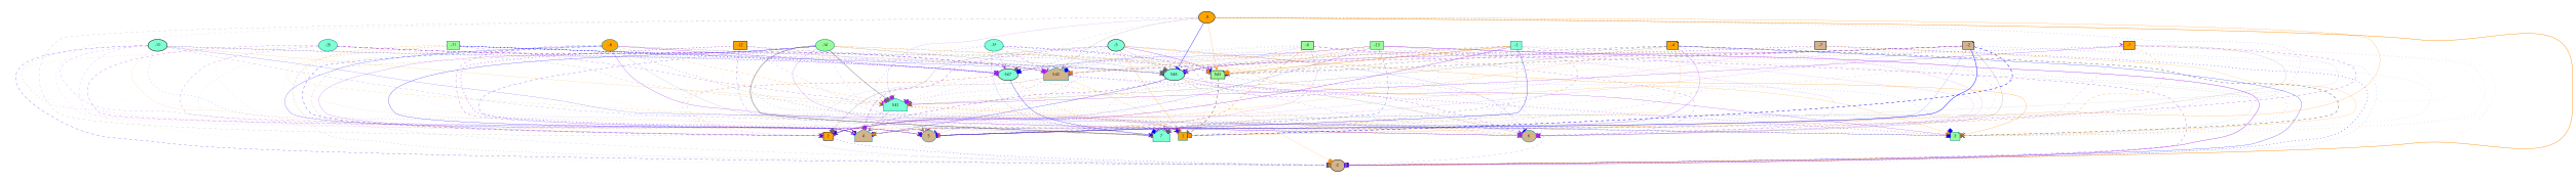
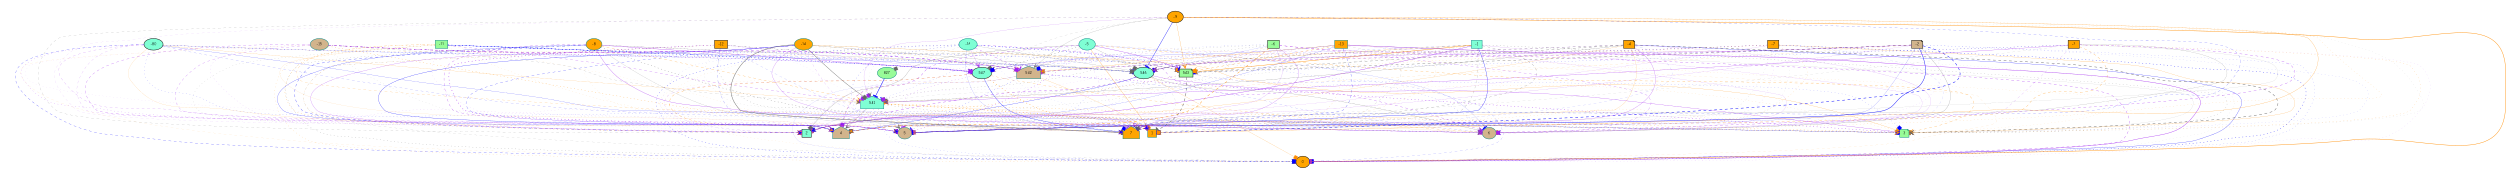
  digraph {
    fontname="Comic Neue"
    node [color=teal fillcolor=aquamarine fontname="Comic Neue" fontsize=9 shape=ellipse style=filled]
    edge [arrowhead=vee color=purple fontname="Comic Neue" style=dotted]
    -1 [height=0.2 shape=box width=0.2]
-   0 [color=black fillcolor=tan height=0.2 width=0.2]
+   0 [color=black fillcolor=orange height=0.2 width=0.2]
    1 [fillcolor=orange height=0.2 shape=box width=0.2]
-   2 [color=black fillcolor=orange height=0.2 shape=note width=0.2]
+   2 [color=black height=0.2 shape=note width=0.2]
    3 [fillcolor=palegreen height=0.2 shape=note width=0.2]
    4 [fillcolor=tan height=0.2 shape=house width=0.2]
    5 [fillcolor=tan height=0.2 width=0.2]
    6 [fillcolor=tan height=0.2 width=0.2]
-   7 [height=0.2 shape=house width=0.2]
+   7 [fillcolor=orange height=0.2 shape=house width=0.2]
    546 [color=black height=0.2 width=0.2]
    547 [color=black height=0.2 width=0.2]
    541 [height=0.2 shape=house width=0.2]
    542 [fillcolor=tan height=0.2 shape=house width=0.2]
    543 [color=black fillcolor=palegreen height=0.2 shape=note width=0.2]
    -2 [color=black fillcolor=tan height=0.2 shape=note width=0.2]
    -3 [color=black fillcolor=orange height=0.2 shape=box width=0.2]
    -4 [color=black fillcolor=orange height=0.2 shape=note width=0.2]
-   -5 [color=black height=0.2 width=0.2]
+   -5 [height=0.2 width=0.2]
    -6 [color=black fillcolor=palegreen height=0.2 shape=box width=0.2]
-   -7 [color=black fillcolor=tan height=0.2 shape=box width=0.2]
+   -7 [color=black fillcolor=orange height=0.2 shape=box width=0.2]
    -8 [fillcolor=orange height=0.2 width=0.2]
    -9 [color=black fillcolor=orange height=0.2 width=0.2]
-   -10 [color=black height=0.2 width=0.2]
+   -10 [color=black height=0.2 width=0.2 label=-80]
    -11 [fillcolor=palegreen height=0.2 shape=box width=0.2]
    -12 [color=black fillcolor=orange height=0.2 shape=box width=0.2]
-   -13 [fillcolor=palegreen height=0.2 shape=box width=0.2]
-   -14 [fillcolor=palegreen height=0.2 width=0.2]
-   -15 [height=0.2 width=0.2]
+   -13 [fillcolor=orange height=0.2 shape=box width=0.2]
+   -14 [fillcolor=orange height=0.2 width=0.2]
+   -15 [fillcolor=tan height=0.2 width=0.2]
    -16 [height=0.2 width=0.2]
+   827 [fillcolor=palegreen height=0.2 width=0.2]
    -1 -> 0 [arrowhead=tee color=gray40 penwidth=0.1395274160320672]
    -1 -> 1 [arrowhead=box color=gray40 penwidth=0.43029900165295154 style=dashed]
    -1 -> 2 [arrowhead=tee penwidth=0.6456986891611401 style=bold]
    -1 -> 3 [arrowhead=tee color=gray40 penwidth=0.4127553744654061]
    -1 -> 4 [arrowhead=box color=gray40 penwidth=0.344833543595913 style=dashed]
    -1 -> 5 [arrowhead=tee color=blue penwidth=0.6115840534333153 style=bold]
    -1 -> 6 [arrowhead=tee penwidth=0.18289114141750573 style=bold]
    -1 -> 7 [arrowhead=tee color=darkorange penwidth=0.19178486356809038]
    -1 -> 546 [arrowhead=box color=darkorange penwidth=0.22412924489958955 style=bold]
    -1 -> 547 [arrowhead=box color=blue penwidth=0.1969687967311636 style=dashed]
    -1 -> 541 [arrowhead=box color=gray40 penwidth=0.2671119677492837]
    -1 -> 542 [arrowhead=box color=gray40 penwidth=0.44933456110818026 style=dashed]
    -1 -> 543 [arrowhead=box color=darkorange penwidth=0.8659445679528579 style=bold]
    546 -> 0 [arrowhead=box color=darkorange penwidth=0.2989217185181515 style=bold]
    546 -> 1 [arrowhead=tee color=gray40 penwidth=0.1612995230116283 style=dashed]
    546 -> 2 [arrowhead=tee penwidth=0.6712412795632031 style=dashed]
    546 -> 3 [arrowhead=box penwidth=0.46992699886304634 style=bold]
    546 -> 4 [arrowhead=box color=blue penwidth=0.4696247315257046 style=bold]
    546 -> 6 [color=gray40 penwidth=0.35750865505957496 style=bold]
    546 -> 7 [penwidth=0.22617006327475087]
    546 -> 541 [arrowhead=box color=gray40 penwidth=0.14583978708122752 style=dashed]
    547 -> 0 [arrowhead=box color=darkorange penwidth=0.1637005798373004]
    547 -> 1 [color=darkorange penwidth=0.9319733700019658]
    547 -> 2 [arrowhead=tee penwidth=0.23142940200938922 style=dashed]
    547 -> 4 [arrowhead=tee color=darkorange penwidth=0.5283795914398212 style=dashed]
    547 -> 5 [arrowhead=tee penwidth=0.4198414410147334]
    547 -> 6 [arrowhead=tee color=darkorange penwidth=0.39553095092764234 style=dashed]
    547 -> 7 [arrowhead=tee color=blue penwidth=0.579330281907458 style=bold]
    541 -> 0 [color=blue penwidth=0.23562118264643162]
    541 -> 1 [color=darkorange penwidth=1.0174923854239073]
    541 -> 2 [arrowhead=box color=blue penwidth=0.13180135506253798 style=bold]
    541 -> 3 [color=darkorange penwidth=0.5470080789603458]
    541 -> 4 [color=gray40 penwidth=0.3830174749474796 style=bold]
    541 -> 5 [color=gray40 penwidth=0.5013569278557777]
    541 -> 6 [color=darkorange penwidth=0.15373589166815438 style=bold]
    541 -> 7 [arrowhead=tee color=gray40 penwidth=0.43038208674762013]
    542 -> 0 [arrowhead=box color=blue penwidth=0.1129961127637179 style=bold]
    542 -> 1 [color=darkorange penwidth=0.27818469532093937 style=bold]
    542 -> 2 [arrowhead=tee penwidth=0.16716836577512212 style=dashed]
    542 -> 3 [arrowhead=tee penwidth=0.8382706984389313]
    542 -> 4 [arrowhead=tee color=darkorange penwidth=0.25875015245608346 style=dashed]
    542 -> 5 [arrowhead=tee color=blue penwidth=0.4149099521237781]
    542 -> 6 [color=blue penwidth=0.22224406103840505 style=dashed]
    542 -> 7 [arrowhead=box color=blue penwidth=0.10423222085007805]
    543 -> 0 [arrowhead=box color=blue penwidth=0.21869875203094674 style=dashed]
    543 -> 1 [arrowhead=tee color=gray40 penwidth=1.1389629376573733 style=dashed]
    543 -> 2 [arrowhead=tee color=darkorange penwidth=0.47093012648077337]
    543 -> 3 [arrowhead=box color=darkorange penwidth=0.22310286366369136]
    543 -> 4 [color=blue penwidth=0.2735089052118461]
    543 -> 5 [arrowhead=box color=blue penwidth=0.16096194986948825]
    543 -> 6 [arrowhead=tee color=blue penwidth=0.27568633433622847]
    543 -> 7 [arrowhead=tee color=gray40 penwidth=0.1298108981536224]
    -2 -> 0 [arrowhead=tee color=blue penwidth=0.26261825797573357]
    -2 -> 1 [arrowhead=box color=blue penwidth=1.0124463170296625 style=dashed]
    -2 -> 2 [penwidth=0.2008520640497722 style=bold]
    -2 -> 3 [color=blue penwidth=0.17745868282514154]
    -2 -> 4 [arrowhead=tee color=blue penwidth=0.23313381183842521 style=bold]
    -2 -> 5 [arrowhead=tee color=blue penwidth=0.9063372570666838 style=bold]
    -2 -> 6 [arrowhead=box color=gray40 penwidth=0.37666176692641984 style=bold]
    -2 -> 7 [penwidth=0.175319710759847]
    -2 -> 546 [arrowhead=box penwidth=0.42599337555669725 style=bold]
    -2 -> 547 [color=darkorange penwidth=0.15806999212518413 style=dashed]
    -2 -> 541 [arrowhead=box color=darkorange penwidth=0.19351742886036566 style=dashed]
    -2 -> 542 [arrowhead=tee penwidth=0.6234080895711359 style=dashed]
    -2 -> 543 [color=gray40 penwidth=0.7453619070205489 style=dashed]
    -3 -> 0 [arrowhead=tee penwidth=0.1669252828524876]
    -3 -> 1 [color=gray40 penwidth=0.14383105984459704 style=bold]
    -3 -> 2 [arrowhead=tee color=gray40 penwidth=0.1631051465310448 style=dashed]
    -3 -> 3 [color=darkorange penwidth=0.3408990107645109]
    -3 -> 4 [arrowhead=tee penwidth=0.24730755716275296 style=dashed]
    -3 -> 5 [arrowhead=box color=darkorange penwidth=0.49278718203234584 style=dashed]
    -3 -> 6 [penwidth=0.5599507657008778 style=dashed]
    -3 -> 7 [color=gray40 penwidth=0.2702394322691608 style=bold]
    -3 -> 546 [arrowhead=tee color=blue penwidth=0.23674575287228]
    -3 -> 547 [color=blue penwidth=0.10928621250053916 style=dashed]
    -3 -> 541 [penwidth=0.48980336067885166 style=bold]
    -3 -> 542 [arrowhead=box color=darkorange penwidth=0.14217481715380825]
    -3 -> 543 [arrowhead=box color=blue penwidth=0.3326173575890511]
    -4 -> 0 [arrowhead=tee color=blue penwidth=0.4671285399016003 style=bold]
    -4 -> 1 [arrowhead=box color=blue penwidth=0.1602673163474302 style=dashed]
    -4 -> 2 [arrowhead=tee color=darkorange penwidth=0.26275848667961854 style=bold]
    -4 -> 3 [color=gray40 penwidth=0.9838315555739984 style=dashed]
    -4 -> 4 [arrowhead=tee color=blue penwidth=0.10790009280985441]
    -4 -> 5 [arrowhead=tee color=darkorange penwidth=0.2659280431731216 style=bold]
    -4 -> 6 [arrowhead=tee penwidth=0.199485304925911 style=bold]
    -4 -> 7 [penwidth=0.41857278688162736 style=bold]
    -4 -> 546 [color=gray40 penwidth=0.5090824488104724 style=dashed]
    -4 -> 547 [arrowhead=box penwidth=0.2346068336654846 style=dashed]
    -4 -> 541 [color=gray40 penwidth=0.3497425653776651 style=bold]
    -4 -> 542 [color=blue penwidth=0.10887886160018168 style=dashed]
    -4 -> 543 [color=gray40 penwidth=0.6357409141745934 style=dashed]
    -5 -> 0 [arrowhead=tee color=darkorange penwidth=0.13974976638668246 style=dashed]
    -5 -> 1 [arrowhead=box color=darkorange penwidth=0.4760889222994742 style=bold]
    -5 -> 2 [arrowhead=box color=gray40 penwidth=0.3650974077869469 style=bold]
-   -5 -> 3 [color=darkorange penwidth=0.4756989186019758 style=bold]
+   -5 -> 3 [color=darkorange penwidth=0.4756989186019758 style=dashed]
    -5 -> 4 [arrowhead=box penwidth=0.5997611746441127 style=dashed]
    -5 -> 5 [arrowhead=tee penwidth=0.648347879366644]
    -5 -> 6 [arrowhead=tee color=blue penwidth=0.19173709256701765 style=bold]
    -5 -> 7 [arrowhead=tee penwidth=0.1588121116547048 style=dashed]
    -5 -> 546 [arrowhead=box color=gray40 penwidth=0.28913053241207665 style=bold]
    -5 -> 547 [color=gray40 penwidth=0.7676288083281716]
    -5 -> 541 [arrowhead=tee color=blue penwidth=0.2286895915714919]
    -5 -> 542 [color=gray40 penwidth=0.16283420388182013 style=bold]
    -5 -> 543 [penwidth=0.5969762098016675 style=bold]
    -6 -> 0 [arrowhead=box penwidth=0.5738096644673673 style=dashed]
    -6 -> 1 [arrowhead=box color=gray40 penwidth=0.10136021115934174]
    -6 -> 2 [color=gray40 penwidth=0.27530144137742296]
    -6 -> 3 [arrowhead=tee color=darkorange penwidth=0.18441965702190005]
-   -6 -> 4 [color=darkorange penwidth=0.8741907939168521 style=dashed]
+   -6 -> 4 [arrowhead=tee color=darkorange penwidth=0.8741907939168521 style=dashed]
    -6 -> 5 [penwidth=0.23140429060001774 style=bold]
    -6 -> 6 [penwidth=0.4250881477313988 style=dashed]
+   -6 -> 7 [arrowhead=tee penwidth=0.3845895632287043 style=bold]
    -6 -> 546 [arrowhead=tee color=blue penwidth=0.16133858995939904 style=bold]
    -6 -> 547 [arrowhead=tee color=gray40 penwidth=0.3583095061563637]
    -6 -> 541 [arrowhead=box color=gray40 penwidth=0.42292120432686564]
    -6 -> 542 [arrowhead=box color=blue penwidth=0.20497549073606453]
    -6 -> 543 [color=darkorange penwidth=0.25943422834882435 style=dashed]
    -7 -> 0 [arrowhead=box color=blue penwidth=0.7461387581181146]
    -7 -> 1 [color=darkorange penwidth=0.30353330308579707]
    -7 -> 2 [arrowhead=tee penwidth=0.1600692464274875 style=bold]
    -7 -> 3 [arrowhead=tee color=darkorange penwidth=0.33253155319660144 style=bold]
    -7 -> 4 [arrowhead=box color=gray40 penwidth=0.2155422096042994]
    -7 -> 5 [arrowhead=tee penwidth=0.20076600456667104]
    -7 -> 6 [color=blue penwidth=0.13392862821833357 style=dashed]
    -7 -> 7 [arrowhead=box color=gray40 penwidth=0.14855679347757897]
    -7 -> 546 [color=gray40 penwidth=0.6519472805041829]
    -7 -> 547 [arrowhead=box penwidth=0.4676516926189297]
    -7 -> 542 [arrowhead=tee penwidth=0.1843511623581749]
    -7 -> 543 [color=darkorange penwidth=0.2772773578697685]
    -8 -> 0 [arrowhead=tee color=gray40 penwidth=0.4477797773945331]
    -8 -> 1 [arrowhead=box color=darkorange penwidth=0.1356773785567983]
    -8 -> 2 [arrowhead=tee color=blue penwidth=0.5502681663837994 style=dashed]
    -8 -> 3 [color=gray40 penwidth=0.6974861046122302]
    -8 -> 4 [color=blue penwidth=0.3960650553331284 style=bold]
    -8 -> 5 [arrowhead=box penwidth=0.5123732404684969 style=dashed]
    -8 -> 6 [arrowhead=box penwidth=0.5176399165013386 style=bold]
    -8 -> 7 [arrowhead=tee color=gray40 penwidth=0.23640853511693424 style=bold]
    -8 -> 546 [arrowhead=box color=gray40 penwidth=0.2721435271976551 style=bold]
    -8 -> 547 [penwidth=0.5410113989427389 style=bold]
    -8 -> 541 [color=darkorange penwidth=0.4494552216055674 style=dashed]
    -8 -> 542 [arrowhead=tee penwidth=0.14958438690269663]
    -8 -> 543 [arrowhead=tee color=gray40 penwidth=0.20984499657931804]
    -9 -> 0 [arrowhead=tee color=darkorange penwidth=0.9093749858949273 style=bold]
    -9 -> 1 [arrowhead=tee color=darkorange penwidth=0.4150506451950766 style=bold]
    -9 -> 2 [arrowhead=box color=gray40 penwidth=0.26455712659349606 style=dashed]
    -9 -> 3 [color=gray40 penwidth=0.15150776235464286]
-   -9 -> -3 [penwidth=0.10446383276626299]
+   -9 -> 4 [penwidth=0.10446383276626299]
    -9 -> 5 [arrowhead=tee penwidth=0.1243842698283957 style=dashed]
    -9 -> 6 [arrowhead=tee color=darkorange penwidth=0.2607650035426351]
-   -9 -> 7 [arrowhead=tee color=blue penwidth=0.3234184897166381]
+   -9 -> 7 [arrowhead=tee color=blue penwidth=0.3234184897166381 style=dashed]
    -9 -> 546 [arrowhead=tee color=blue penwidth=0.7361529755547247 style=bold]
    -9 -> 547 [arrowhead=box color=gray40 penwidth=0.19139166721507378 style=dashed]
    -9 -> 541 [arrowhead=box penwidth=0.2221835270027544 style=bold]
    -9 -> 542 [color=gray40 penwidth=0.2857407517116427 style=bold]
    -9 -> 543 [color=darkorange penwidth=0.3982087528259972 style=bold]
    -10 -> 0 [arrowhead=box color=blue penwidth=0.4306056776341384 style=dashed]
    -10 -> 1 [color=blue penwidth=0.2893839401463317]
    -10 -> 2 [arrowhead=box penwidth=0.38359360805846143]
    -10 -> 3 [arrowhead=box color=blue penwidth=0.2901711942656743 style=bold]
    -10 -> 4 [penwidth=0.22248143217480298 style=dashed]
    -10 -> 5 [penwidth=0.28858540447645914 style=dashed]
    -10 -> 6 [color=blue penwidth=0.23786552548740833 style=dashed]
    -10 -> 7 [arrowhead=box color=darkorange penwidth=0.19415004431975244 style=bold]
    -10 -> 546 [arrowhead=tee color=blue penwidth=0.5365535761944924]
    -10 -> 547 [color=blue penwidth=0.15182076741018896 style=bold]
    -10 -> 541 [color=darkorange penwidth=0.2443518250355038 style=bold]
    -10 -> 542 [arrowhead=tee color=darkorange penwidth=0.19270597724979252 style=dashed]
    -10 -> 543 [arrowhead=box color=gray40 penwidth=0.12425522501257397]
    -11 -> 0 [arrowhead=tee color=darkorange penwidth=0.307060957548573]
    -11 -> 1 [arrowhead=box penwidth=0.17744868875298758]
    -11 -> 2 [color=darkorange penwidth=0.5178918621514771]
    -11 -> 3 [color=darkorange penwidth=0.16968687912150282]
    -11 -> 4 [arrowhead=tee color=gray40 penwidth=0.25894016096149336]
    -11 -> 5 [arrowhead=box color=darkorange penwidth=0.135741318155863 style=bold]
    -11 -> 6 [color=darkorange penwidth=0.20803181080962507]
    -11 -> 7 [arrowhead=tee color=darkorange penwidth=0.3100550304927665 style=dashed]
    -11 -> 546 [color=blue penwidth=0.28318326456206167 style=dashed]
    -11 -> 547 [arrowhead=tee color=blue penwidth=1.0632433946383664]
    -11 -> 541 [arrowhead=tee penwidth=0.4475502056686598 style=dashed]
    -11 -> 542 [color=blue penwidth=0.3505299632232328 style=bold]
    -11 -> 543 [arrowhead=box color=blue penwidth=0.5284910054516827]
    -12 -> 0 [arrowhead=box color=gray40 penwidth=0.1936929315816167 style=dashed]
    -12 -> 1 [color=gray40 penwidth=0.19027729194734372]
    -12 -> 2 [arrowhead=box color=darkorange penwidth=0.32955337434539583]
    -12 -> 3 [arrowhead=box color=blue penwidth=0.1788355959025375 style=dashed]
    -12 -> 5 [arrowhead=tee penwidth=1.0323588864079407]
    -12 -> 6 [color=gray40 penwidth=0.47010186098184237]
    -12 -> 7 [arrowhead=tee color=blue penwidth=0.3083680535538238 style=dashed]
    -12 -> 546 [arrowhead=tee color=blue penwidth=0.34222663735904524]
    -12 -> 547 [penwidth=0.1992907393597311 style=bold]
    -12 -> 541 [arrowhead=box penwidth=0.11498544856132858]
    -12 -> 542 [arrowhead=tee color=darkorange penwidth=0.22158049996142581]
    -12 -> 543 [color=gray40 penwidth=0.4088382443822506 style=dashed]
    -13 -> 0 [arrowhead=tee penwidth=0.7473852053762112 style=bold]
    -13 -> 1 [arrowhead=box color=darkorange penwidth=0.15599292344669607 style=dashed]
    -13 -> 2 [color=blue penwidth=0.2535050515422199 style=bold]
    -13 -> 3 [arrowhead=tee color=gray40 penwidth=0.1372124542666941 style=bold]
    -13 -> 4 [color=darkorange penwidth=0.3254957878103]
    -13 -> 5 [arrowhead=tee color=blue penwidth=0.47252085025247625 style=dashed]
    -13 -> 6 [arrowhead=box penwidth=0.1838761948409074 style=bold]
    -13 -> 7 [arrowhead=tee color=gray40 penwidth=0.20967409833511233 style=dashed]
    -13 -> 546 [penwidth=0.24127669104798186]
    -13 -> 547 [arrowhead=box color=blue penwidth=0.29621698409629116 style=bold]
    -13 -> 541 [arrowhead=box penwidth=0.16501284440254776]
    -13 -> 542 [color=darkorange penwidth=0.3622447704641375 style=bold]
    -13 -> 543 [arrowhead=box color=darkorange penwidth=0.5768530857975446 style=dashed]
    -14 -> 1 [arrowhead=box penwidth=0.35917176926093375 style=bold]
    -14 -> 2 [penwidth=0.3672654389577097 style=bold]
    -14 -> 3 [color=darkorange penwidth=0.35784734809726104 style=bold]
    -14 -> 4 [arrowhead=box color=blue penwidth=0.49626666645928763 style=bold]
    -14 -> 5 [arrowhead=tee color=blue penwidth=0.42421057000111906 style=dashed]
    -14 -> 6 [penwidth=0.22900661556693533 style=dashed]
    -14 -> 7 [arrowhead=tee color=gray40 penwidth=0.9733177195398255 style=bold]
    -14 -> 546 [arrowhead=box color=gray40 penwidth=0.33383832314379563 style=bold]
    -14 -> 547 [color=gray40 penwidth=0.12923659424923642]
    -14 -> 541 [arrowhead=box color=gray40 penwidth=0.8227549063130409 style=bold]
    -14 -> 542 [color=darkorange penwidth=0.2551036948390139 style=dashed]
    -14 -> 543 [arrowhead=tee color=gray40 penwidth=0.17386370871752815 style=dashed]
    -15 -> 0 [arrowhead=tee color=darkorange penwidth=0.1287580520854888 style=dashed]
    -15 -> 1 [arrowhead=tee color=gray40 penwidth=0.17969212793620262]
    -15 -> 2 [arrowhead=tee penwidth=0.12196249544901706]
+   -15 -> 3 [color=darkorange penwidth=0.5685628438239553]
    -15 -> 4 [penwidth=0.47003460248289597 style=dashed]
    -15 -> 5 [arrowhead=tee penwidth=0.3840230961008144 style=dashed]
    -15 -> 7 [penwidth=0.2148408313999992]
    -15 -> 546 [color=gray40 penwidth=0.300854785221069]
    -15 -> 547 [arrowhead=box penwidth=0.8452306630172695]
    -15 -> 541 [color=gray40 penwidth=0.2609914654862077 style=dashed]
    -15 -> 542 [arrowhead=box penwidth=1.0186463785411286 style=dashed]
    -15 -> 543 [arrowhead=box color=darkorange penwidth=0.18022127659599543]
-   2 -> 0 [arrowhead=box color=blue penwidth=0.5894188083321426]
+   -16 -> 0 [arrowhead=box color=blue penwidth=0.5894188083321426]
    -16 -> 1 [color=blue penwidth=0.12567074778600498]
    -16 -> 2 [color=blue penwidth=0.13814835065051445]
    -16 -> 3 [arrowhead=box color=blue penwidth=0.2726012305712212]
    -16 -> 4 [color=darkorange penwidth=0.16140770472134114]
    -16 -> 5 [color=blue penwidth=0.3576952218988475]
    -16 -> 6 [penwidth=0.5204210025163025 style=dashed]
    -16 -> 7 [color=blue penwidth=0.185243782901791 style=bold]
    -16 -> 546 [color=gray40 penwidth=0.25878541628039975 style=bold]
    -16 -> 547 [penwidth=0.3178245377220855 style=bold]
    -16 -> 541 [color=gray40 penwidth=0.14594836092897734]
    -16 -> 542 [arrowhead=tee penwidth=0.5396619842189303 style=dashed]
    -16 -> 543 [arrowhead=tee color=blue penwidth=0.734299422290865]
+   -16 -> 827 [arrowhead=box color=gray40 penwidth=0.12570039601942015 style=dashed]
+   827 -> 541 [arrowhead=tee color=blue penwidth=1.0515941373378195 style=bold]
  }
